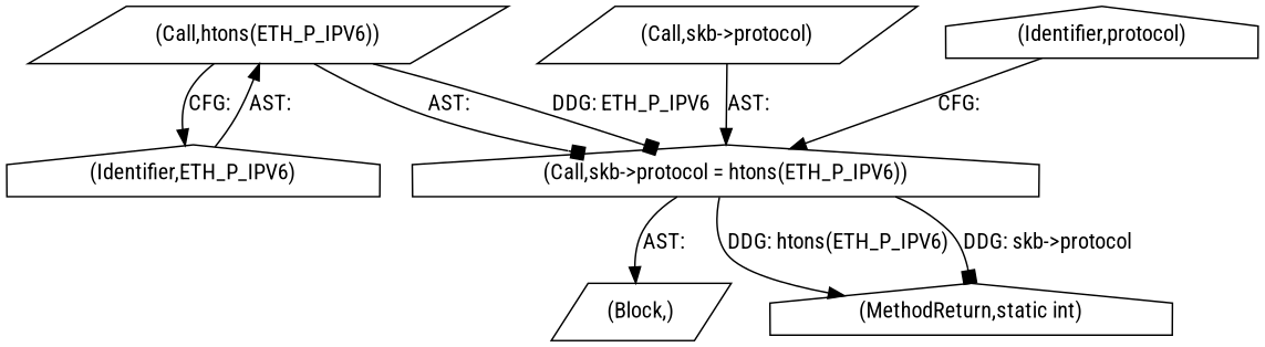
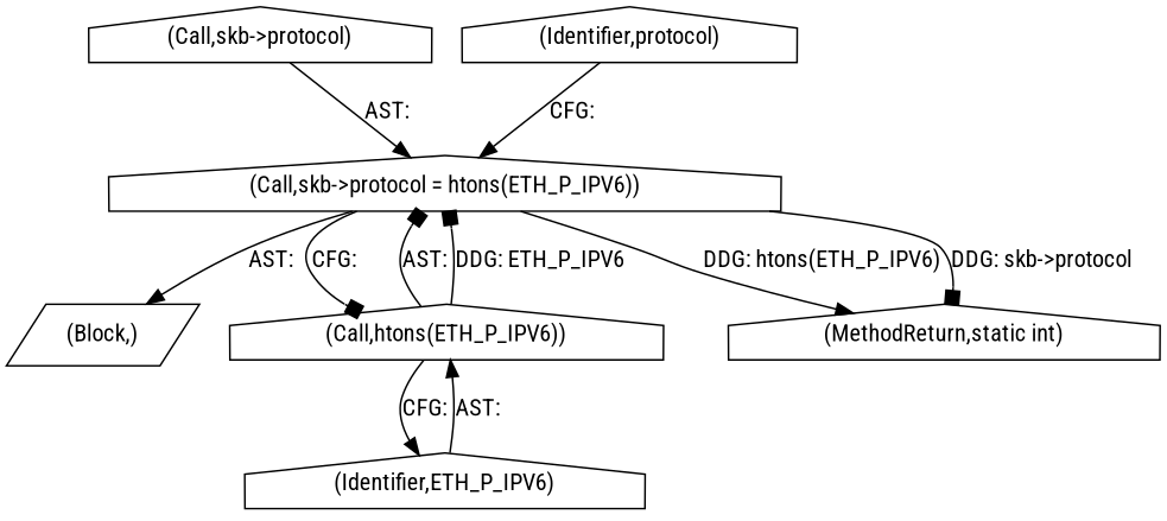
  digraph {
    fontname="Roboto Condensed"
    node [fontname="Roboto Condensed" shape=house]
    edge [arrowhead=normal fontname="Roboto Condensed"]
    n1 [label="(Call,skb->protocol = htons(ETH_P_IPV6))"]
-   n2 [label="(Call,htons(ETH_P_IPV6))" shape=parallelogram]
+   n2 [label="(Call,htons(ETH_P_IPV6))"]
    n3 [label="(Block,)" shape=parallelogram]
    n4 [label="(MethodReturn,static int)"]
    n5 [label="(Identifier,ETH_P_IPV6)"]
-   n6 [label="(Call,skb->protocol)" shape=parallelogram]
+   n6 [label="(Call,skb->protocol)"]
    n7 [label="(Identifier,protocol)"]
+   n1 -> n2 [arrowhead=box label="CFG: "]
    n1 -> n3 [label="AST: "]
    n1 -> n4 [label="DDG: htons(ETH_P_IPV6)"]
    n1 -> n4 [arrowhead=box label="DDG: skb->protocol"]
    n2 -> n1 [arrowhead=box label="AST: "]
    n2 -> n1 [arrowhead=box label="DDG: ETH_P_IPV6"]
    n2 -> n5 [label="CFG: "]
    n5 -> n2 [label="AST: "]
    n6 -> n1 [label="AST: "]
    n7 -> n1 [label="CFG: "]
  }
